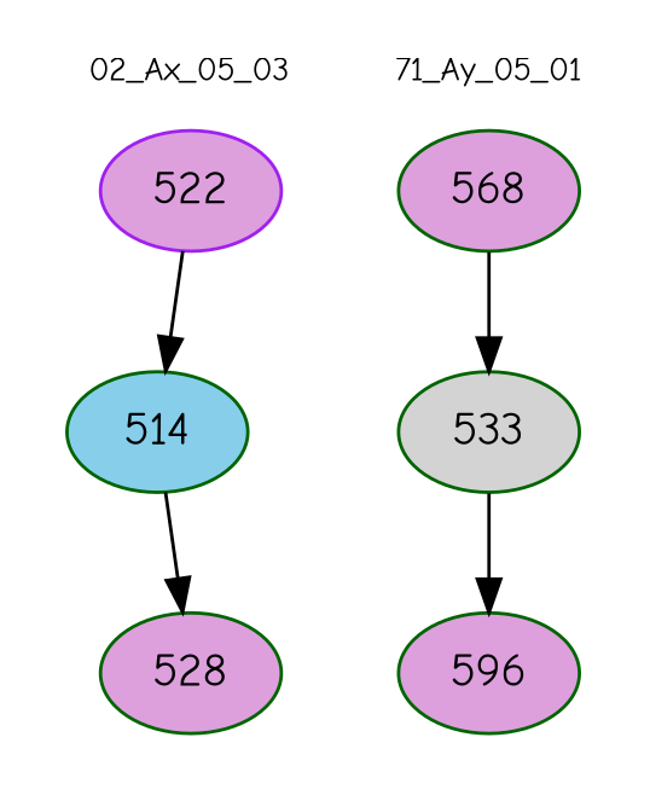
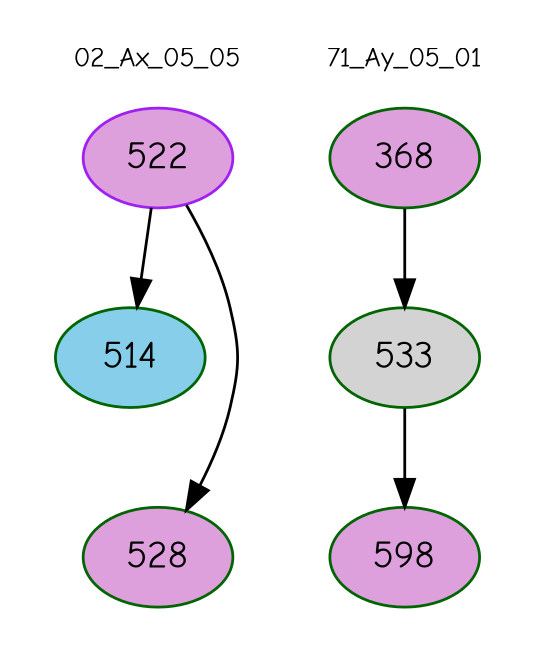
  digraph {
    fontname="Comic Neue"
    node [color=darkgreen fillcolor=plum fontname="Comic Neue" style=filled]
    edge [color=black fontname="Comic Neue"]
    n1 [color=purple label=522]
    n2 [fillcolor=skyblue label=514]
    n3 [label=528]
-   n4 [label=568]
+   n4 [label=368]
    n5 [fillcolor=lightgrey label=533]
-   n6 [label=596]
+   n6 [label=598]
    subgraph cluster_1 {
      color=white
      fontsize=10
-     label="02_Ax_05_03"
+     label="02_Ax_05_05"
      n1
      n2
      n3
    }
    subgraph cluster_2 {
      color=white
      fontsize=10
      label="71_Ay_05_01"
      n4
      n5
      n6
    }
    n1 -> n2
-   n2 -> n3
+   n1 -> n3
    n4 -> n5
    n5 -> n6
  }
